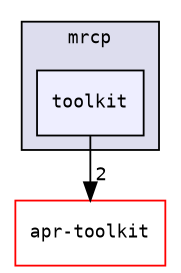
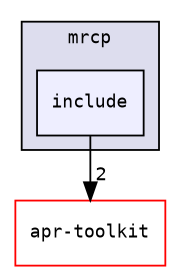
  digraph {
    compound=true
    fontname="DejaVu Sans Mono"
    node [fontname="DejaVu Sans Mono" fontsize=10 shape=box style=filled]
-   n1 [fillcolor="#eeeeff" label=toolkit pencolor=black]
+   n1 [fillcolor="#eeeeff" label=include pencolor=black]
    n2 [color=red fillcolor=white label="apr-toolkit"]
    subgraph cluster_1 {
      bgcolor="#ddddee"
      fontsize=10
      label=mrcp
      pencolor=black
      n1
    }
    n1 -> n2 [headlabel=2 labeldistance=1.5 labelfontname=Helvetica labelfontsize=10 fontname="DejaVu Sans Mono"]
  }
